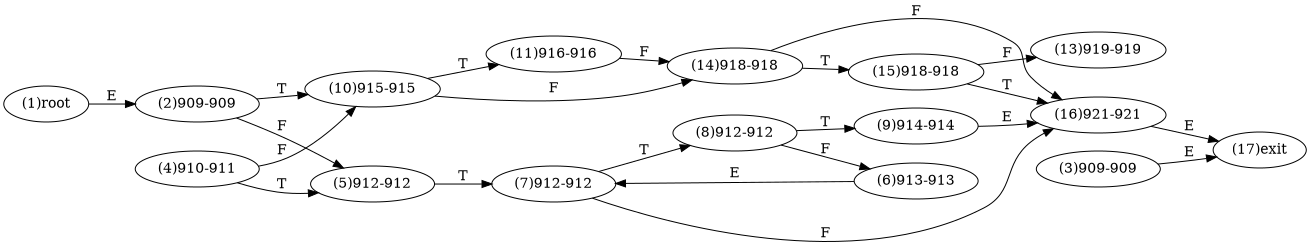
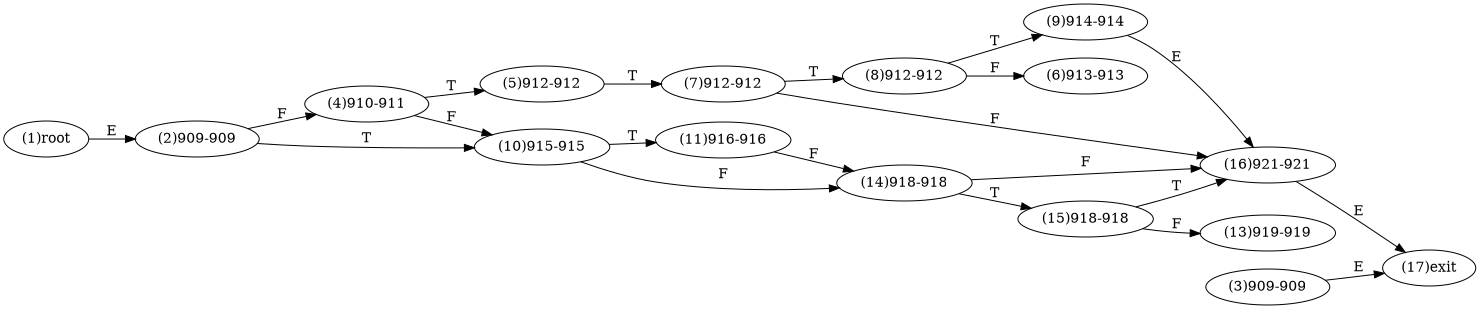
  digraph {
    rankdir=LR
    n1 [label="(1)root"]
    n2 [label="(2)909-909"]
    n3 [label="(4)910-911"]
    n4 [label="(10)915-915"]
    n5 [label="(3)909-909"]
    n6 [label="(17)exit"]
    n7 [label="(5)912-912"]
    n8 [label="(7)912-912"]
    n9 [label="(11)916-916"]
    n10 [label="(14)918-918"]
    n11 [label="(8)912-912"]
    n12 [label="(16)921-921"]
    n13 [label="(6)913-913"]
    n14 [label="(9)914-914"]
    n15 [label="(15)918-918"]
    n16 [label="(13)919-919"]
    n1 -> n2 [label=E]
-   n2 -> n7 [label=F]
+   n2 -> n3 [label=F]
    n2 -> n4 [label=T]
    n3 -> n4 [label=F]
    n3 -> n7 [label=T]
    n4 -> n9 [label=T]
    n4 -> n10 [label=F]
    n5 -> n6 [label=E]
    n7 -> n8 [label=T]
    n8 -> n11 [label=T]
    n8 -> n12 [label=F]
    n9 -> n10 [label=F]
    n10 -> n12 [label=F]
    n10 -> n15 [label=T]
    n11 -> n13 [label=F]
    n11 -> n14 [label=T]
    n12 -> n6 [label=E]
-   n13 -> n8 [label=E]
    n14 -> n12 [label=E]
    n15 -> n12 [label=T]
    n15 -> n16 [label=F]
  }
